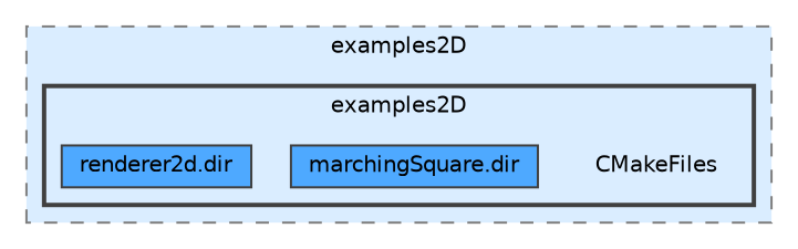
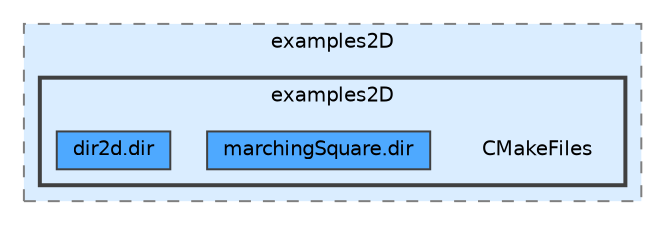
  digraph {
    compound=true
    node [fontname=Helvetica fontsize=10 shape=box color=grey25 fillcolor="#4ea9ff" style=filled]
    n1 [height=0.2 label=CMakeFiles shape=plaintext width=0.4 color="" fillcolor="" style=""]
    n2 [height=0.2 label="marchingSquare.dir" width=0.4]
-   n3 [height=0.2 label="renderer2d.dir" width=0.4]
+   n3 [height=0.2 label="dir2d.dir" width=0.4]
    subgraph cluster_1 {
      bgcolor="#daedff"
      fontname=Helvetica
      fontsize=10
      label=examples2D
      pencolor=grey50
      style="filled,dashed"
      subgraph cluster_2 {
        bgcolor="#daedff"
        fontname=Helvetica
        fontsize=10
        pencolor=grey25
        style="filled,bold"
        n1
        n2
        n3
      }
    }
  }
